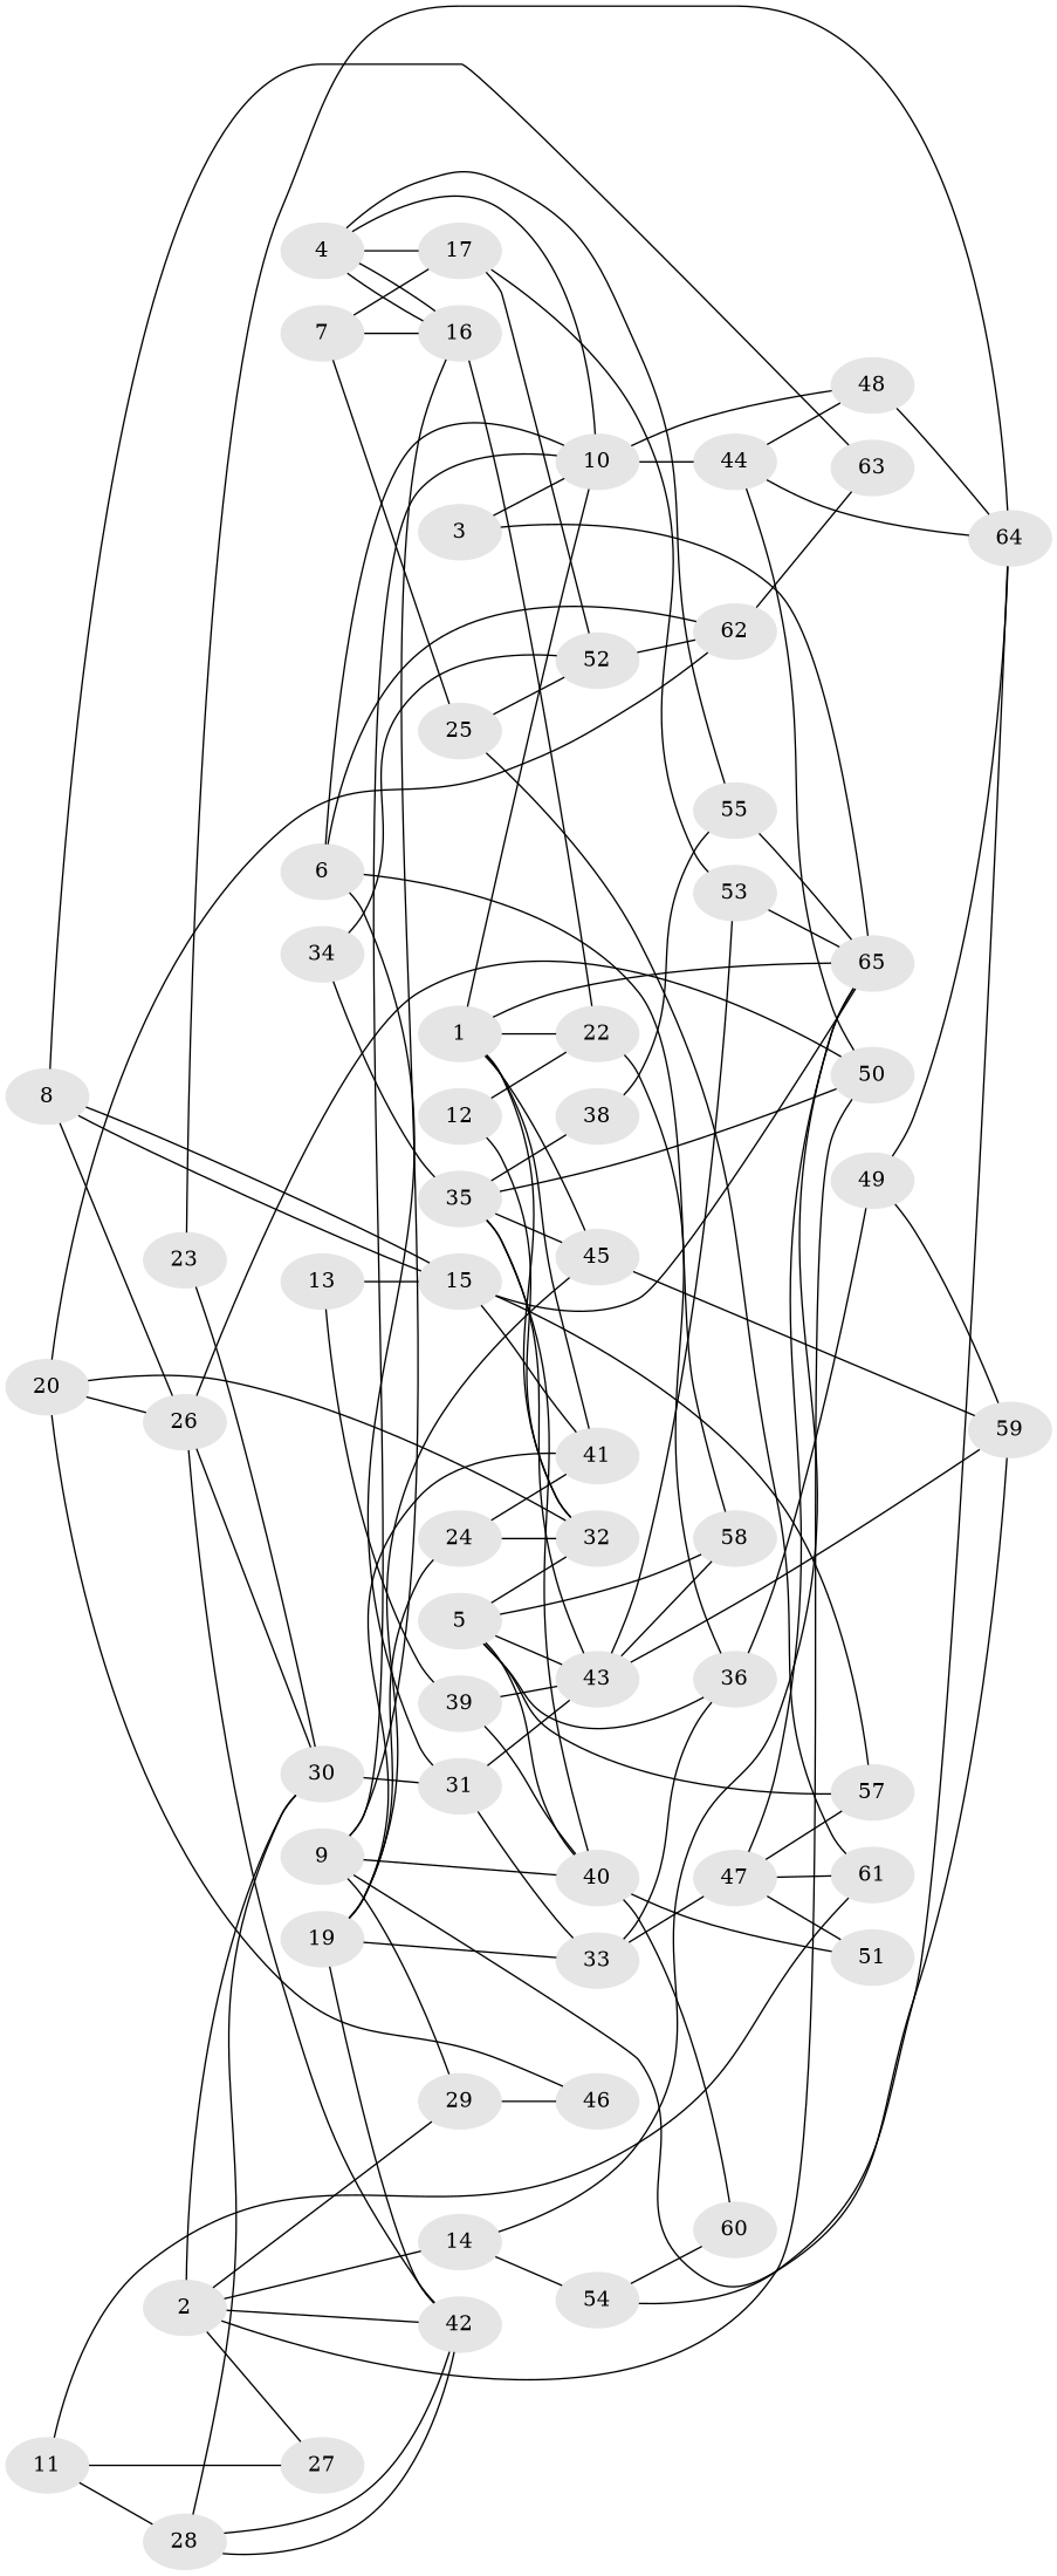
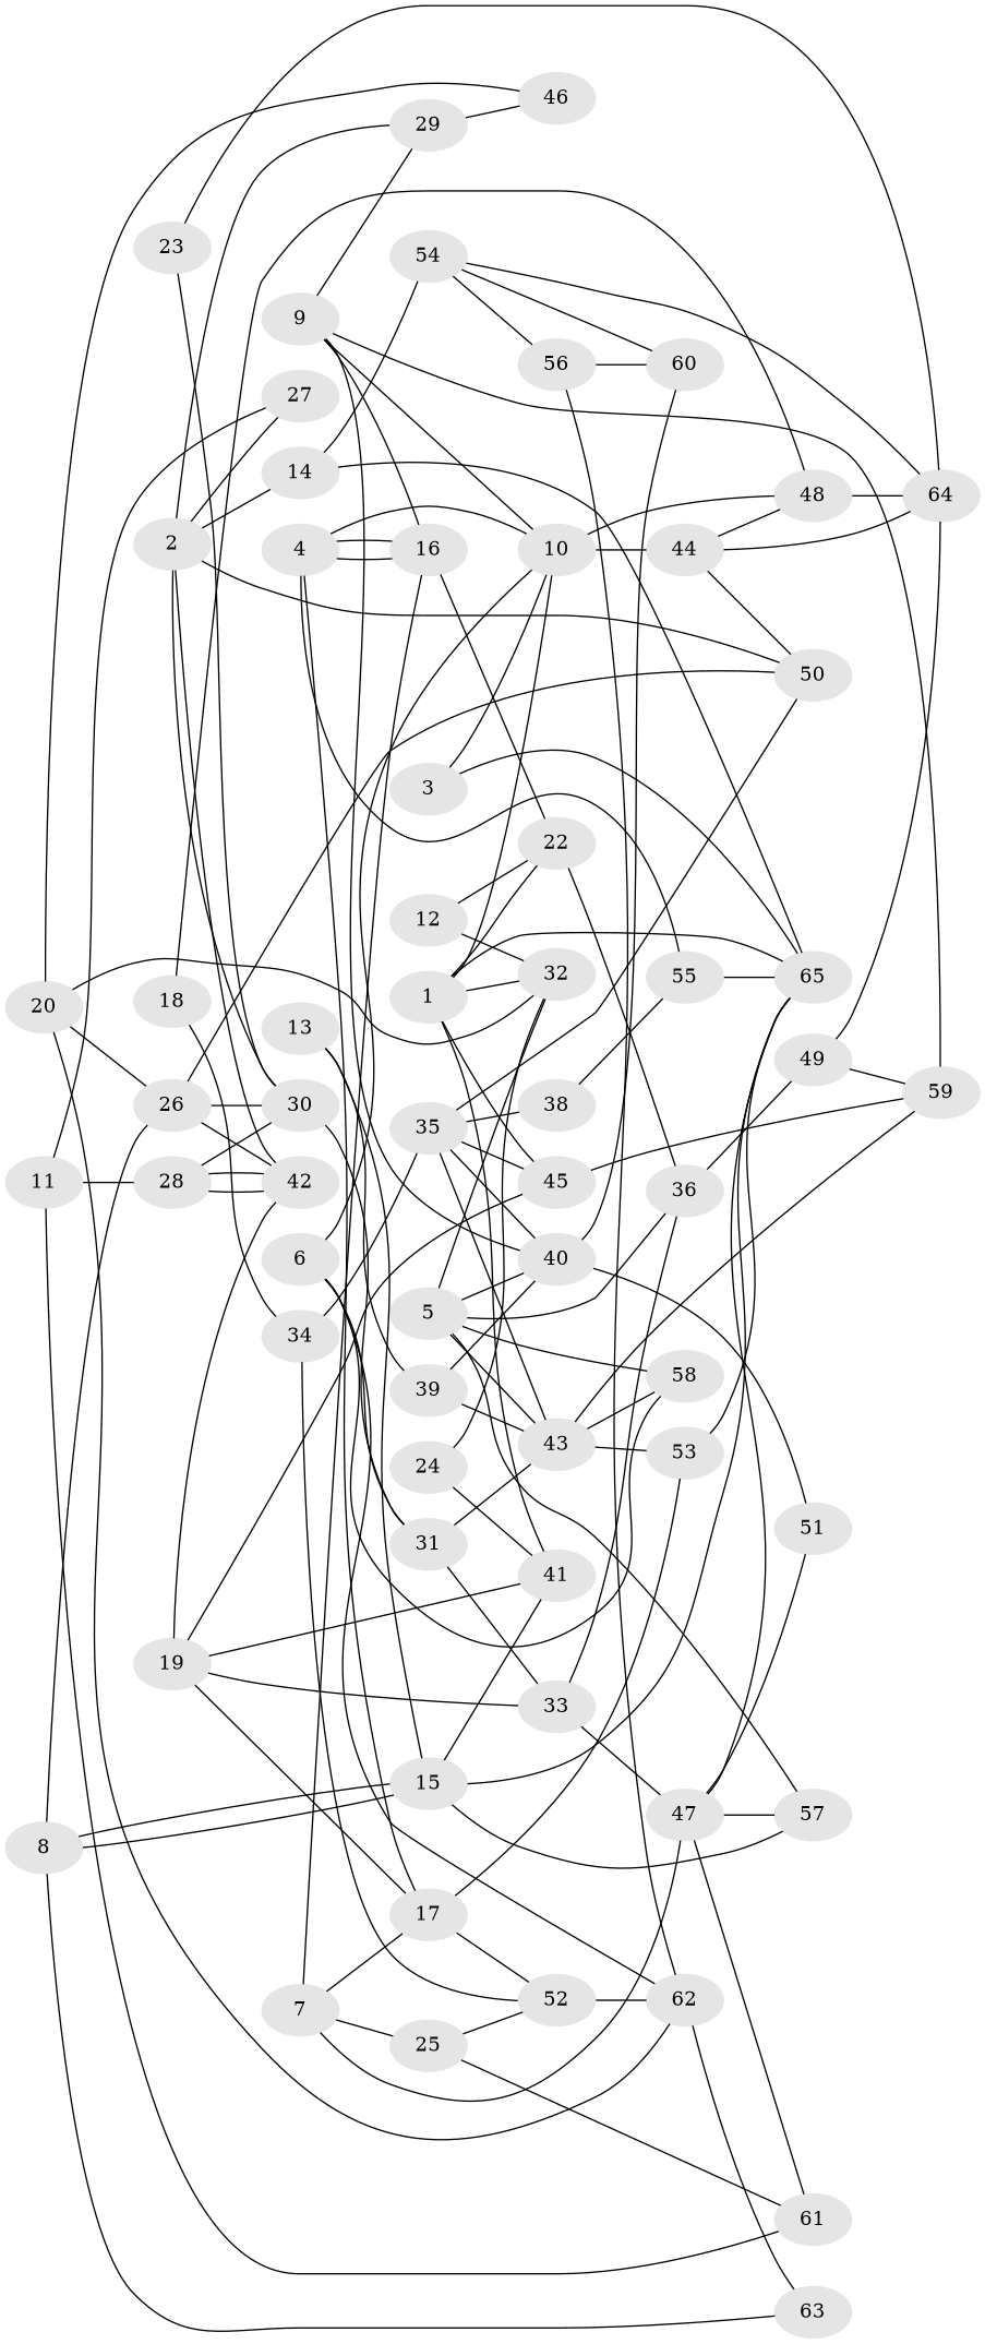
  graph {
    rankdir=LR
    node [color=gray90 style=filled]
    1
    10
    22
    32
    41
    45
    65
    44
    48
    36
    59
    2
    14
    27
    29
    30
    42
    50
    54
    46
    31
    3
    4
    16
    17
    55
    52
    53
    5
    40
    43
    57
    58
    49
    51
    60
    6
    62
    33
    63
    7
    25
    47
    61
    8
    15
    26
    9
    64
    11
    28
    12
    13
    39
+   56
+   18
    34
    35
    19
    24
    20
    23
    38
    1 -- 10
    1 -- 22
    1 -- 32
    1 -- 41
    1 -- 45
    1 -- 65
    10 -- 44
    10 -- 48
    22 -- 36
    45 -- 59
    44 -- 48
    44 -- 50
    44 -- 64
    48 -- 64
    36 -- 49
    2 -- 14
    2 -- 27
    2 -- 29
    2 -- 30
    2 -- 42
    2 -- 50
    14 -- 65
    14 -- 54
    29 -- 46
    30 -- 31
    54 -- 60
    54 -- 64
+   54 -- 56
    31 -- 43
    31 -- 33
    3 -- 10
    3 -- 65
    4 -- 10
    4 -- 16
    4 -- 16
    4 -- 17
    4 -- 55
    16 -- 22
    17 -- 52
    17 -- 53
    55 -- 65
    52 -- 62
    53 -- 65
    5 -- 32
    5 -- 36
    5 -- 40
    5 -- 43
    5 -- 57
    5 -- 58
    40 -- 51
    40 -- 60
    43 -- 59
    43 -- 53
    43 -- 58
    49 -- 59
    49 -- 64
    6 -- 10
    6 -- 31
    6 -- 58
    6 -- 62
    62 -- 63
    33 -- 36
    33 -- 47
    7 -- 16
    7 -- 17
    7 -- 25
+   7 -- 47
    25 -- 52
    25 -- 61
    47 -- 65
    47 -- 57
    47 -- 51
    47 -- 61
    8 -- 63
    8 -- 15
    8 -- 15
    8 -- 26
    15 -- 41
    15 -- 65
    15 -- 57
    26 -- 30
    26 -- 42
    26 -- 50
    9 -- 10
    9 -- 59
    9 -- 29
    9 -- 16
    9 -- 40
    11 -- 27
    11 -- 61
    11 -- 28
    28 -- 30
    28 -- 42
    28 -- 42
    12 -- 22
    12 -- 32
    13 -- 15
    13 -- 39
    39 -- 40
    39 -- 43
+   56 -- 60
+   56 -- 62
+   18 -- 48
+   18 -- 34
    34 -- 52
    34 -- 35
    35 -- 45
    35 -- 50
    35 -- 40
    35 -- 43
    35 -- 38
    19 -- 41
    19 -- 45
    19 -- 42
    19 -- 33
-   19 -- 24
+   19 -- 17
    24 -- 32
    24 -- 41
    20 -- 32
    20 -- 46
    20 -- 62
    20 -- 26
    23 -- 30
    23 -- 64
    38 -- 55
  }
